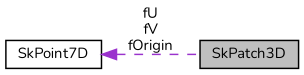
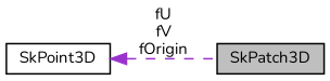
  digraph {
    rankdir=LR
    fontname=Nunito
    node [color=black fontname=Nunito fontsize=10 shape=record style=filled]
    n1 [fillcolor=grey75 fontcolor=black height=0.2 label=SkPatch3D width=0.4]
-   n2 [fillcolor=white height=0.2 label=SkPoint7D width=0.4]
+   n2 [fillcolor=white height=0.2 label=SkPoint3D width=0.4]
    n2 -> n1 [color=darkorchid3 dir=back fontname=Nunito fontsize=10 label="fU\nfV\nfOrigin" labelfontname=FreeSans labelfontsize=10 style=dashed]
  }
